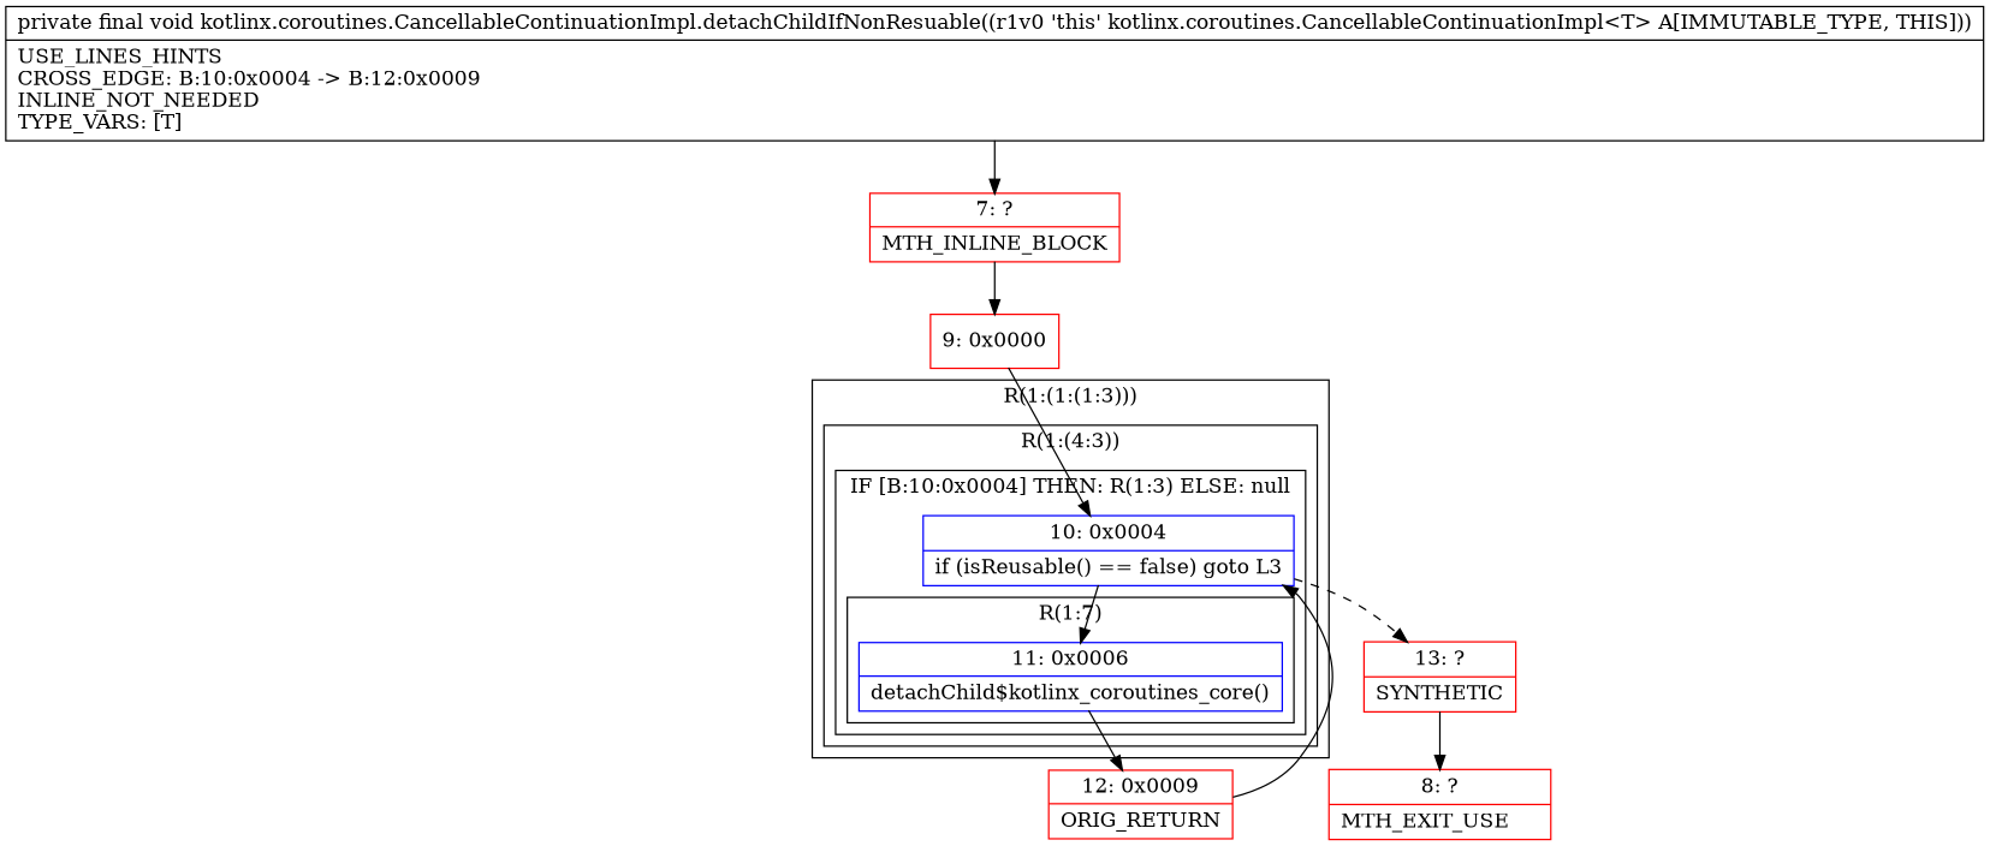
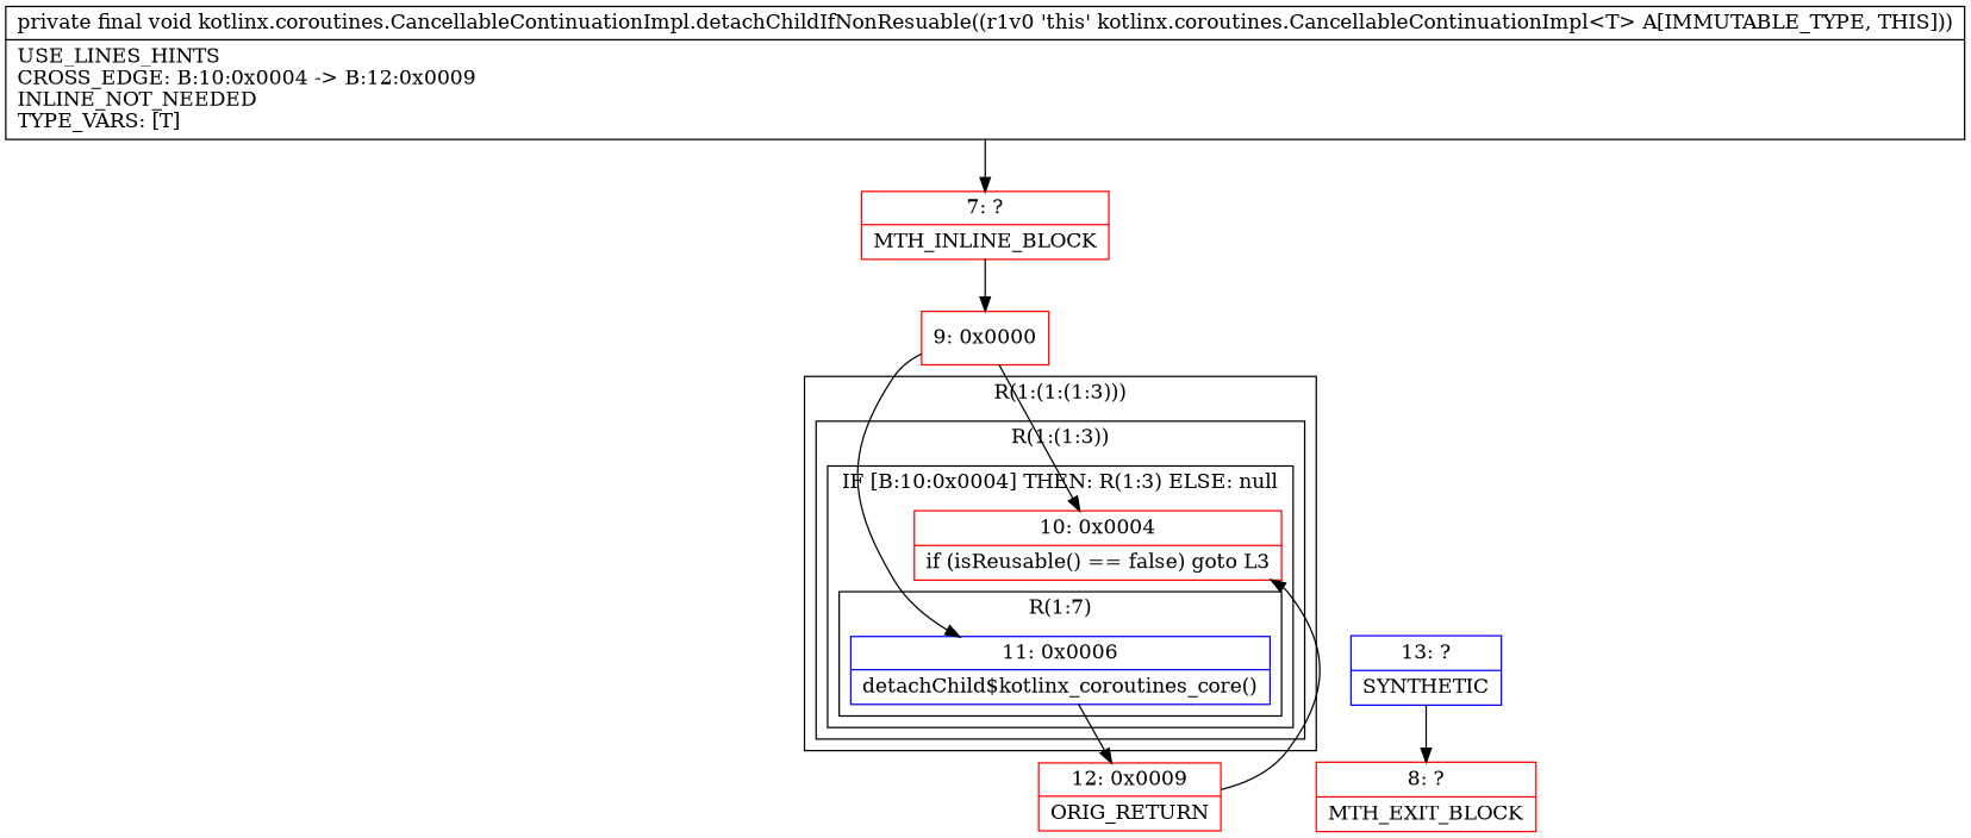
  digraph {
    node [color=red shape=record]
    n1 [color=blue label="{11\:\ 0x0006|detachChild$kotlinx_coroutines_core()\l}"]
-   n2 [color=blue label="{10\:\ 0x0004|if (isReusable() == false) goto L3\l}"]
+   n2 [label="{10\:\ 0x0004|if (isReusable() == false) goto L3\l}"]
    n3 [label="{12\:\ 0x0009|ORIG_RETURN\l}"]
-   n4 [label="{13\:\ ?|SYNTHETIC\l}"]
-   n5 [label="{8\:\ ?|MTH_EXIT_USE\l}"]
+   n4 [color=blue label="{13\:\ ?|SYNTHETIC\l}"]
+   n5 [label="{8\:\ ?|MTH_EXIT_BLOCK\l}"]
    n6 [label="{7\:\ ?|MTH_INLINE_BLOCK\l}"]
    n7 [label="{9\:\ 0x0000}"]
    n8 [label="{private final void kotlinx.coroutines.CancellableContinuationImpl.detachChildIfNonResuable((r1v0 'this' kotlinx.coroutines.CancellableContinuationImpl\<T\> A[IMMUTABLE_TYPE, THIS]))  | USE_LINES_HINTS\lCROSS_EDGE: B:10:0x0004 \-\> B:12:0x0009\lINLINE_NOT_NEEDED\lTYPE_VARS: [T]\l}" color=""]
    subgraph cluster_1 {
      label="R(1:(1:(1:3)))"
      subgraph cluster_2 {
-       label="R(1:(4:3))"
+       label="R(1:(1:3))"
        subgraph cluster_3 {
          label="IF [B:10:0x0004] THEN: R(1:3) ELSE: null"
          n2
          subgraph cluster_4 {
            label="R(1:7)"
            n1
          }
        }
      }
    }
    n1 -> n3
-   n2 -> n1
-   n2 -> n4 [style=dashed]
+   n7 -> n1
    n3 -> n2
    n4 -> n5
    n6 -> n7
    n7 -> n2
    n8 -> n6
  }
